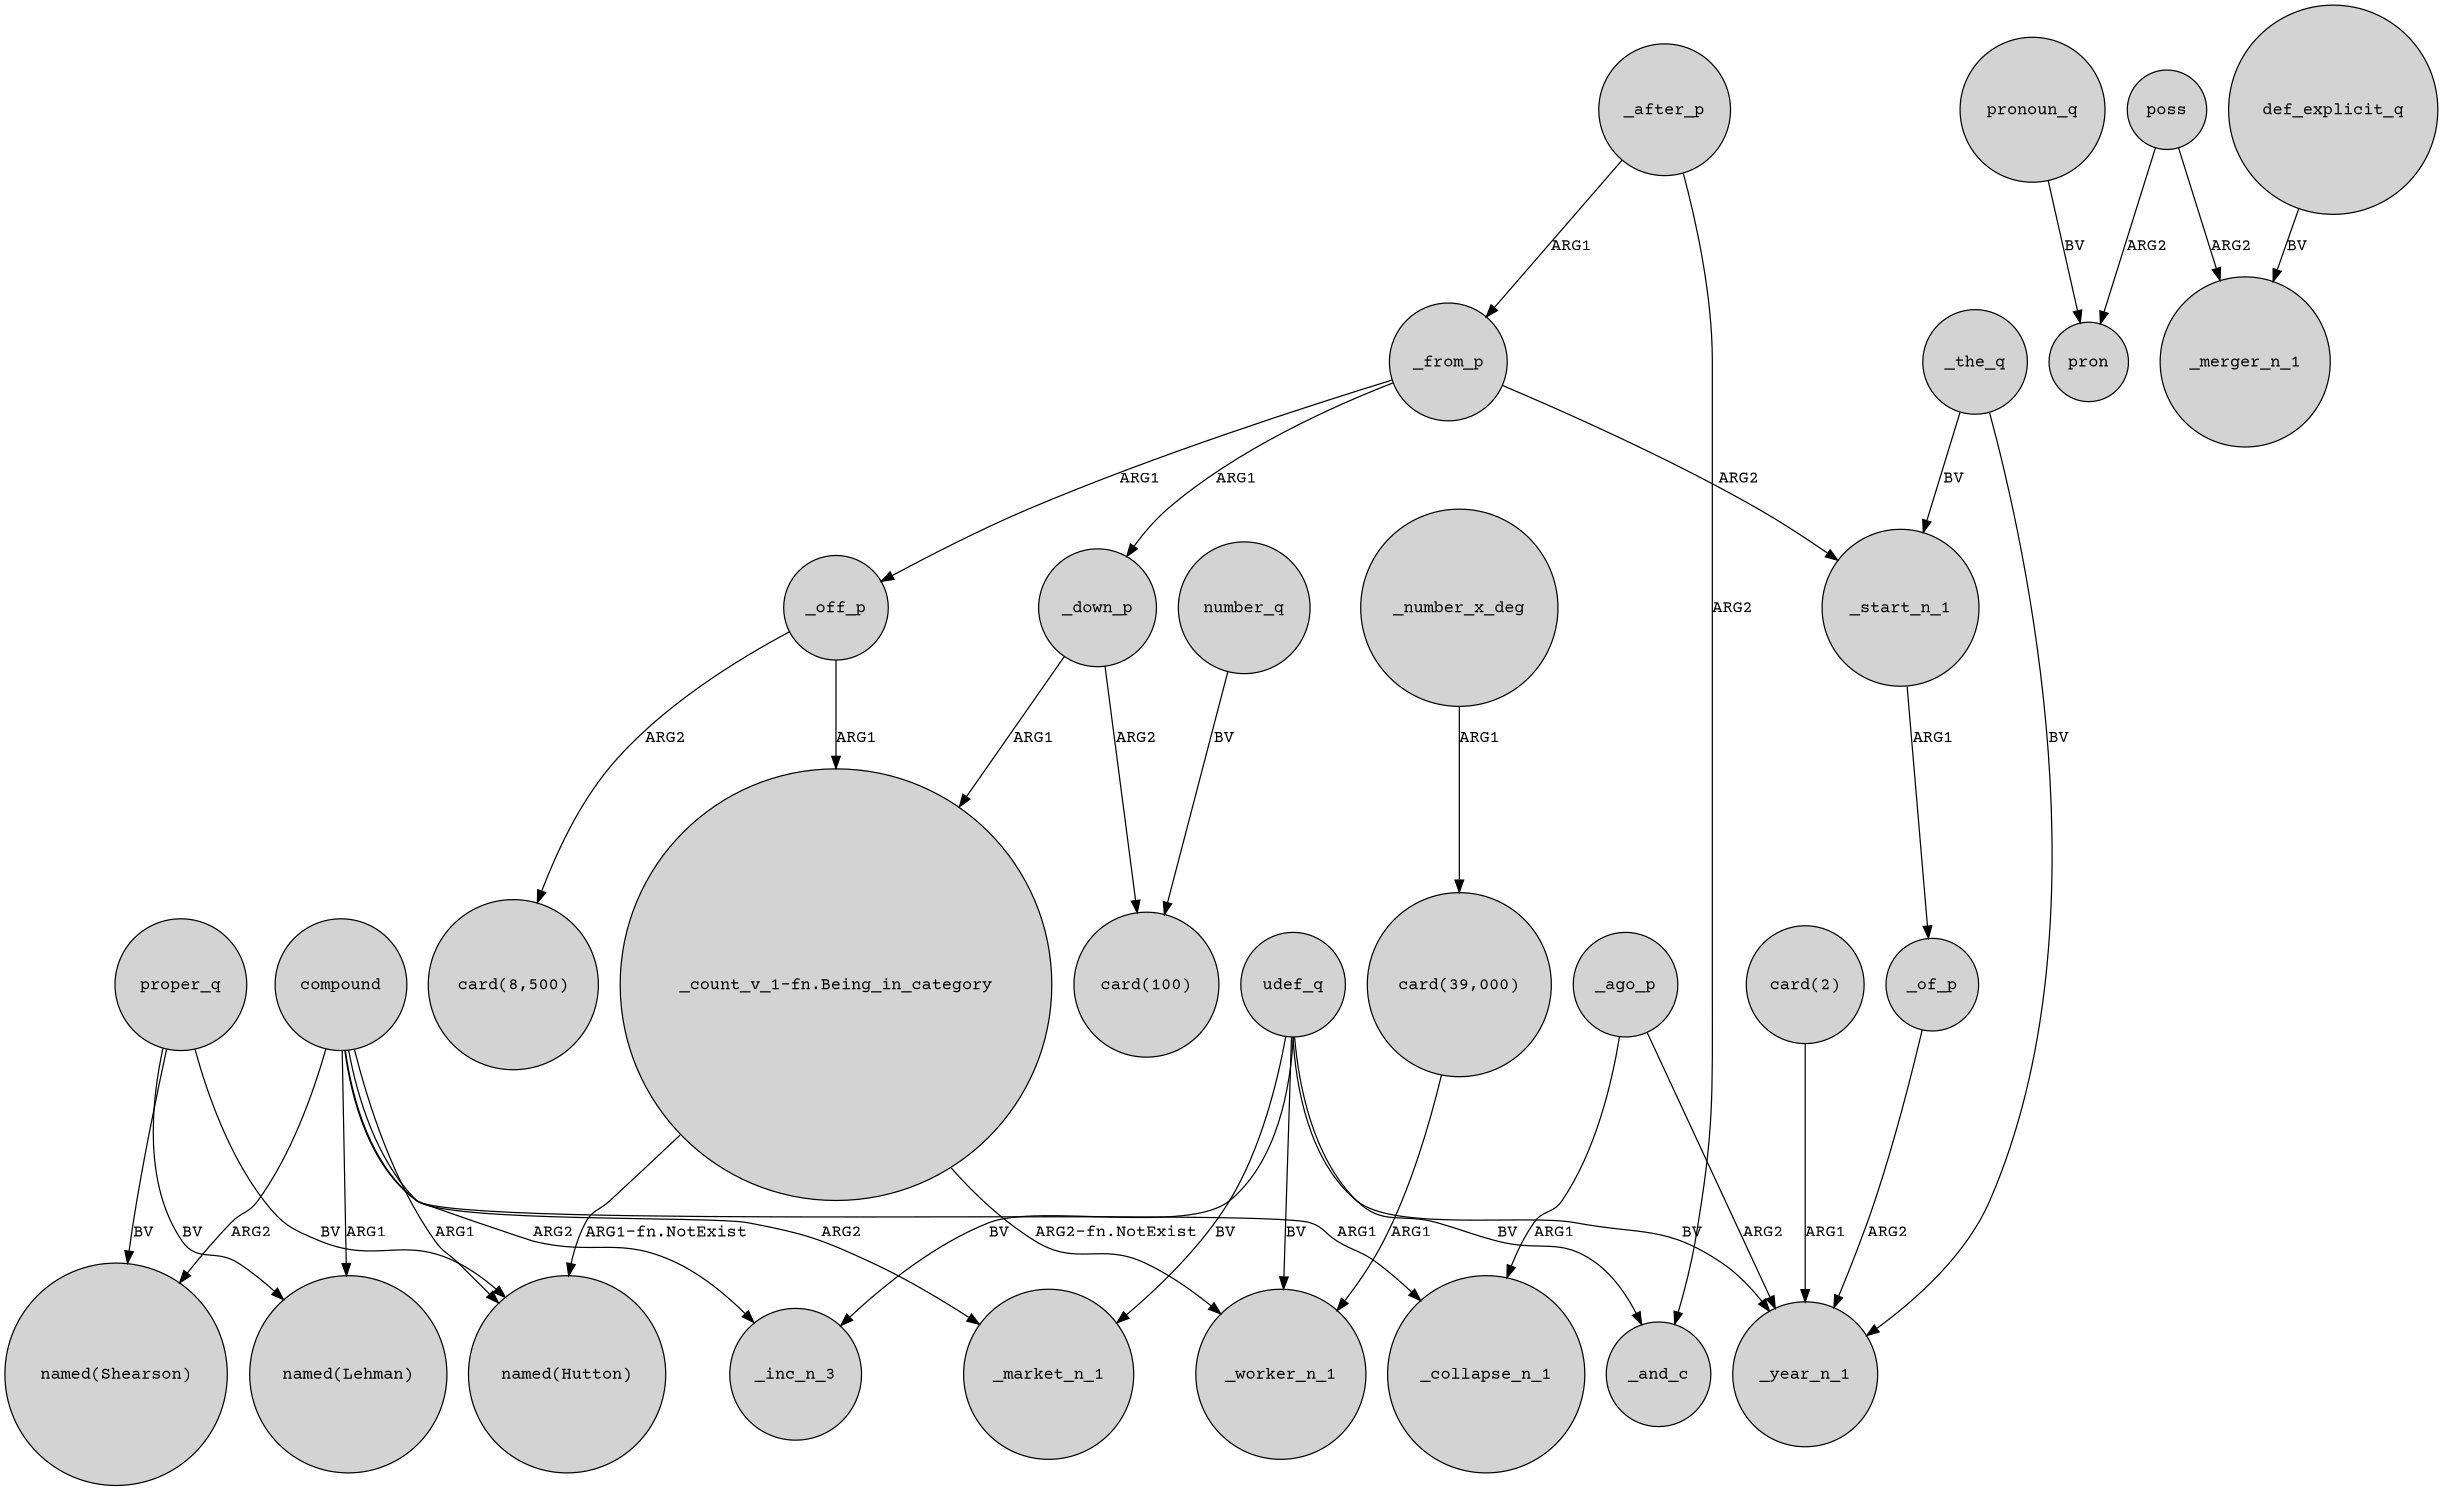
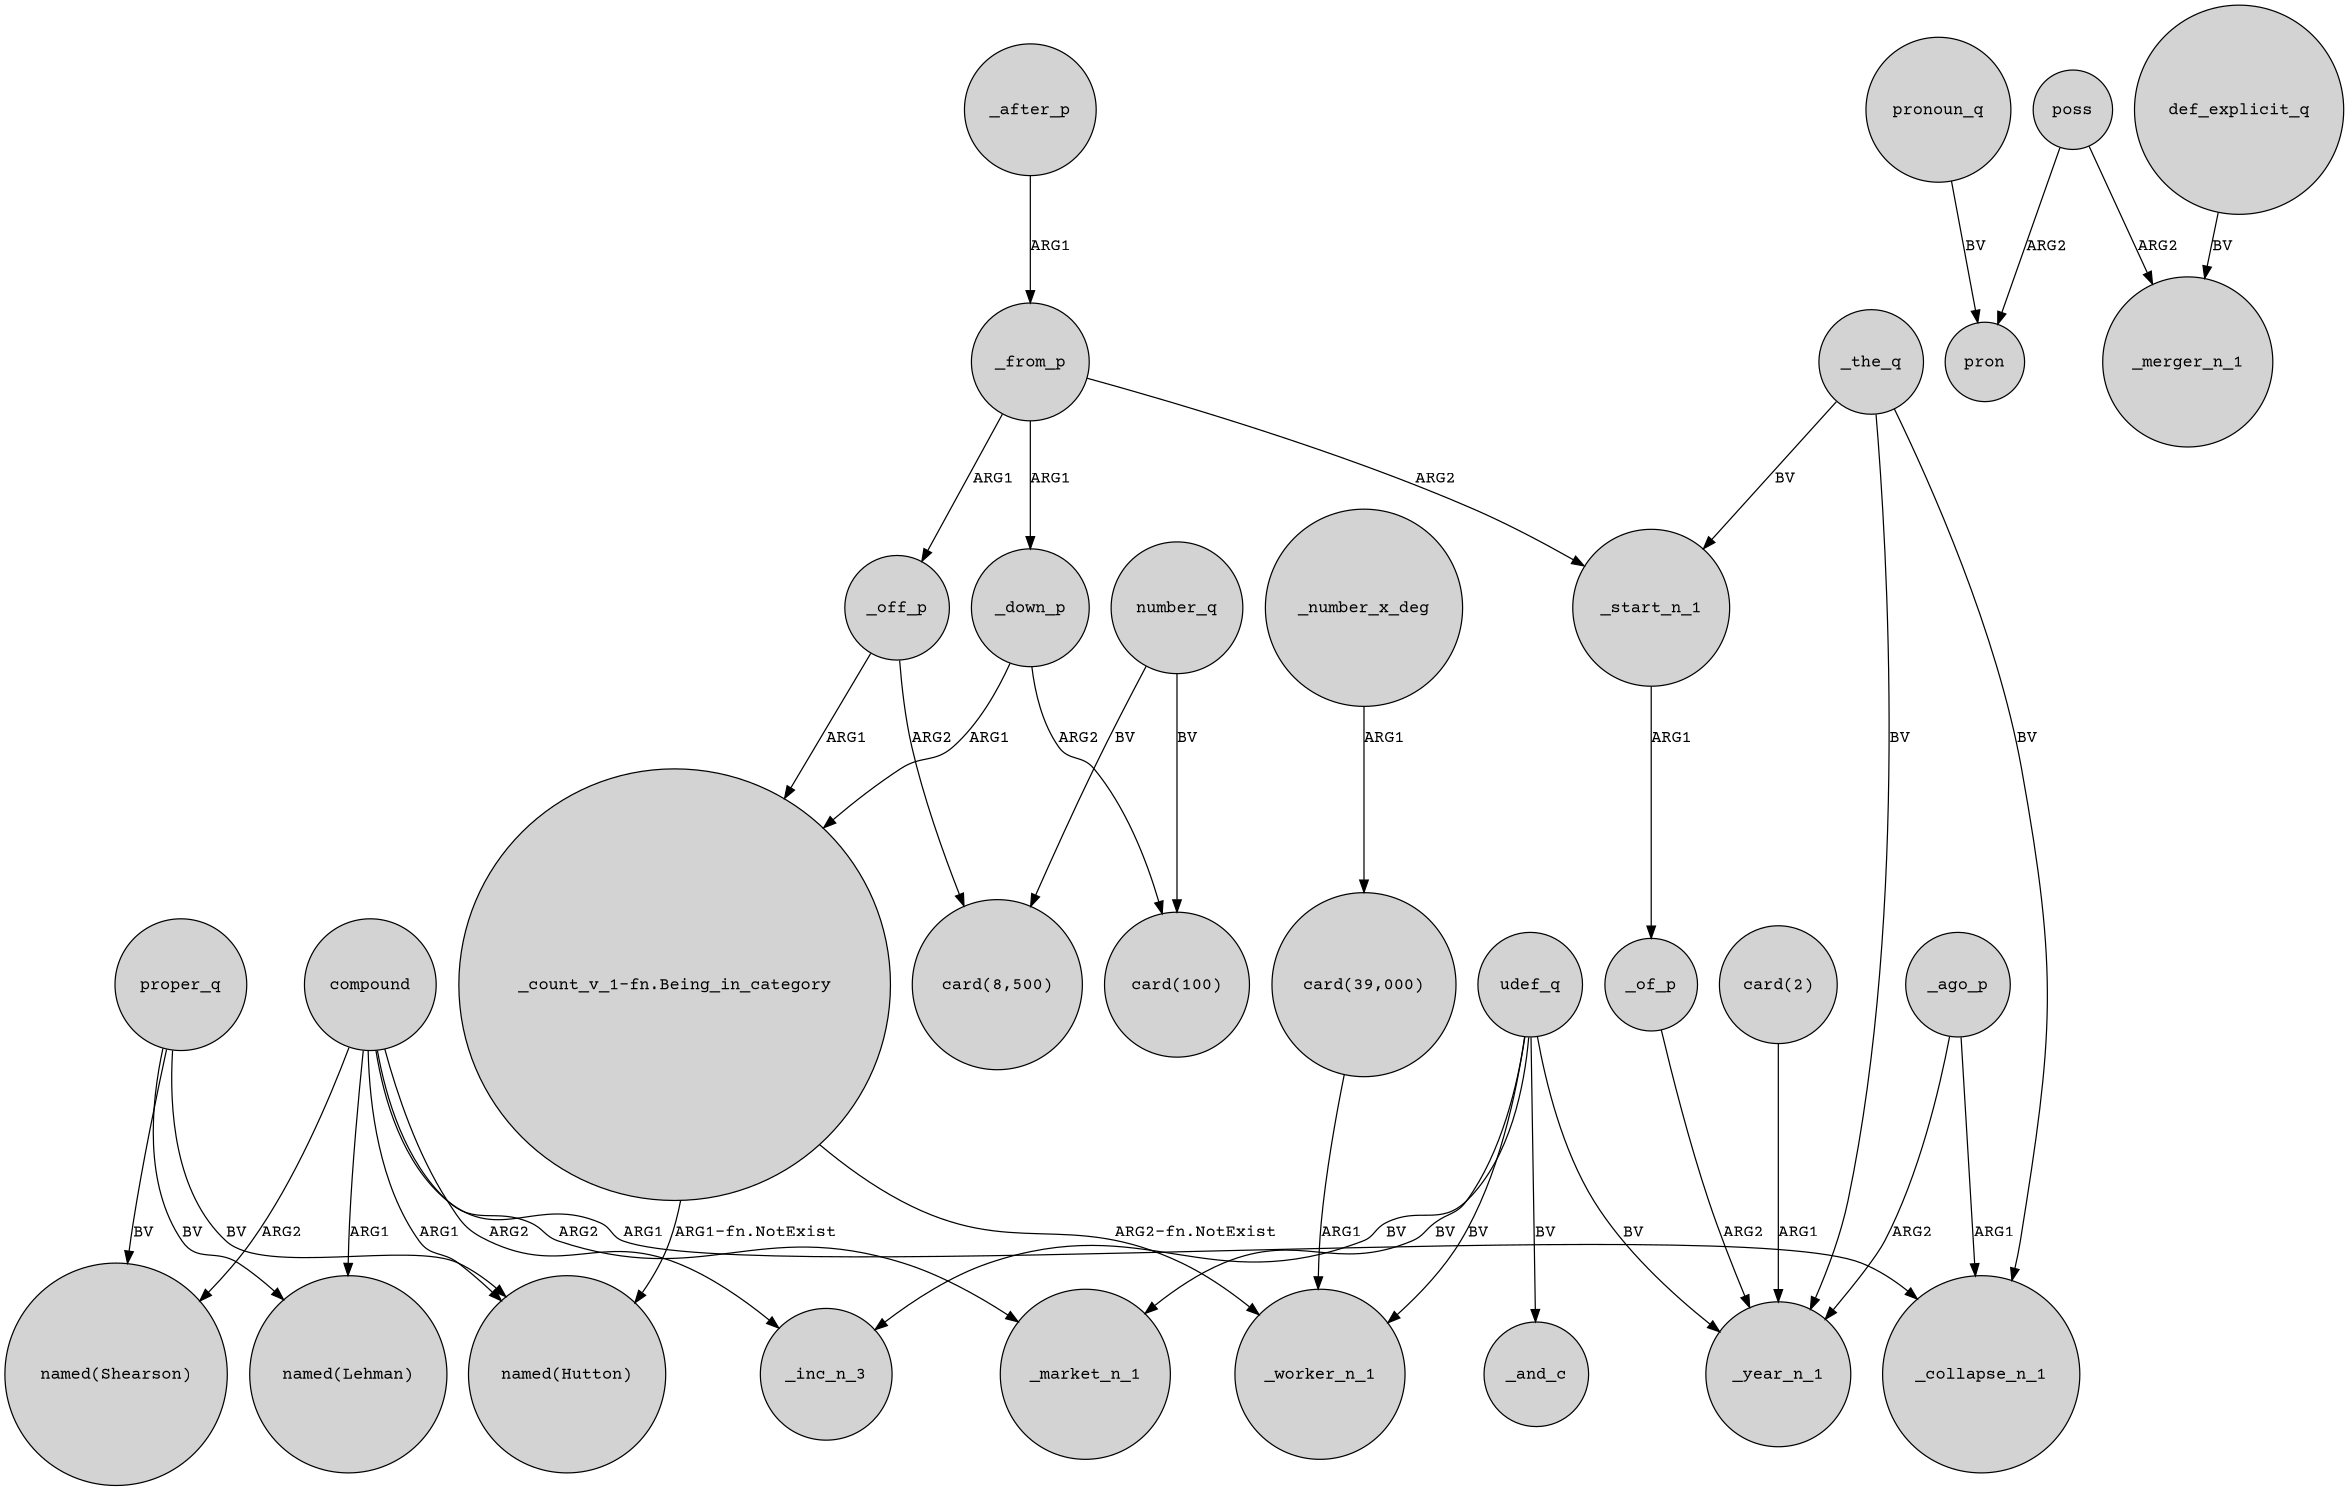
  digraph {
    fontname="Courier Prime"
    node [fontname="Courier Prime" shape=circle style=filled]
    edge [fontname="Courier Prime"]
    compound
    _market_n_1
    "named(Hutton)"
    n4 [label=_inc_n_3]
    _collapse_n_1
    "named(Shearson)"
    "named(Lehman)"
    "_count_v_1-fn.Being_in_category"
    _worker_n_1
    _off_p
    "card(8,500)"
    number_q
    "card(100)"
    udef_q
    _year_n_1
    _and_c
    _the_q
    _start_n_1
    _of_p
    poss
    pron
    _merger_n_1
    proper_q
    _from_p
    _down_p
    _after_p
    "card(39,000)"
    pronoun_q
    _ago_p
    "card(2)"
    def_explicit_q
    n32 [label=_number_x_deg]
    compound -> _market_n_1 [label=ARG2]
    compound -> "named(Hutton)" [label=ARG1]
    compound -> n4 [label=ARG2]
    compound -> _collapse_n_1 [label=ARG1]
    compound -> "named(Shearson)" [label=ARG2]
    compound -> "named(Lehman)" [label=ARG1]
    "_count_v_1-fn.Being_in_category" -> "named(Hutton)" [label="ARG1-fn.NotExist"]
    "_count_v_1-fn.Being_in_category" -> _worker_n_1 [label="ARG2-fn.NotExist"]
    _off_p -> "_count_v_1-fn.Being_in_category" [label=ARG1]
    _off_p -> "card(8,500)" [label=ARG2]
+   number_q -> "card(8,500)" [label=BV]
    number_q -> "card(100)" [label=BV]
    udef_q -> _market_n_1 [label=BV]
    udef_q -> n4 [label=BV]
    udef_q -> _worker_n_1 [label=BV]
    udef_q -> _year_n_1 [label=BV]
    udef_q -> _and_c [label=BV]
+   _the_q -> _collapse_n_1 [label=BV]
    _the_q -> _year_n_1 [label=BV]
    _the_q -> _start_n_1 [label=BV]
    _start_n_1 -> _of_p [label=ARG1]
    _of_p -> _year_n_1 [label=ARG2]
    poss -> pron [label=ARG2]
    poss -> _merger_n_1 [label=ARG2]
    proper_q -> "named(Hutton)" [label=BV]
    proper_q -> "named(Shearson)" [label=BV]
    proper_q -> "named(Lehman)" [label=BV]
    _from_p -> _off_p [label=ARG1]
    _from_p -> _start_n_1 [label=ARG2]
    _from_p -> _down_p [label=ARG1]
    _down_p -> "_count_v_1-fn.Being_in_category" [label=ARG1]
    _down_p -> "card(100)" [label=ARG2]
-   _after_p -> _and_c [label=ARG2]
    _after_p -> _from_p [label=ARG1]
    "card(39,000)" -> _worker_n_1 [label=ARG1]
    pronoun_q -> pron [label=BV]
    _ago_p -> _collapse_n_1 [label=ARG1]
    _ago_p -> _year_n_1 [label=ARG2]
    "card(2)" -> _year_n_1 [label=ARG1]
    def_explicit_q -> _merger_n_1 [label=BV]
    n32 -> "card(39,000)" [label=ARG1]
  }
